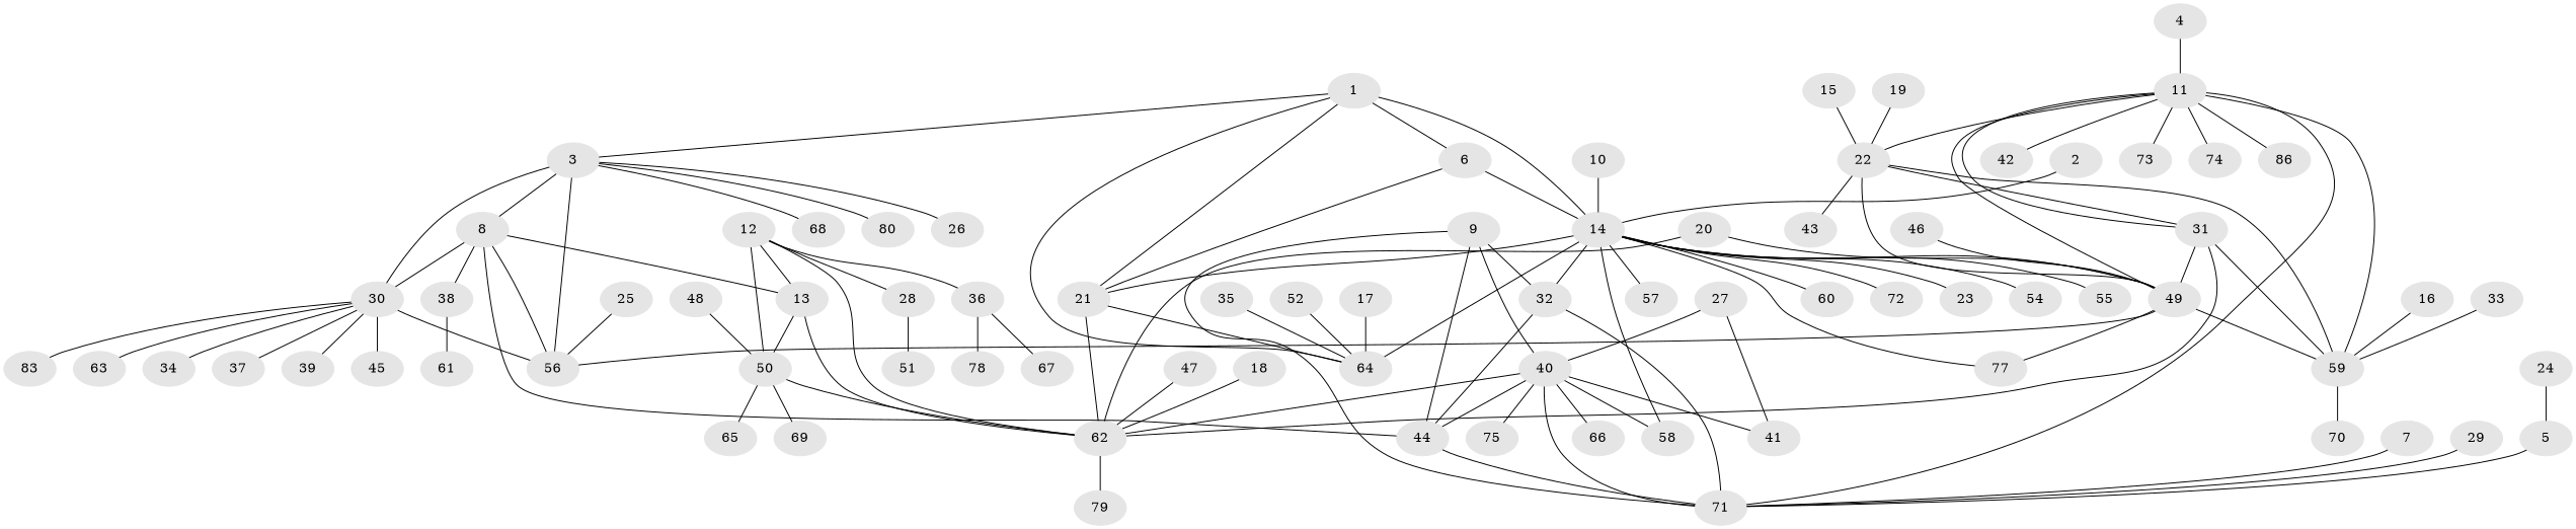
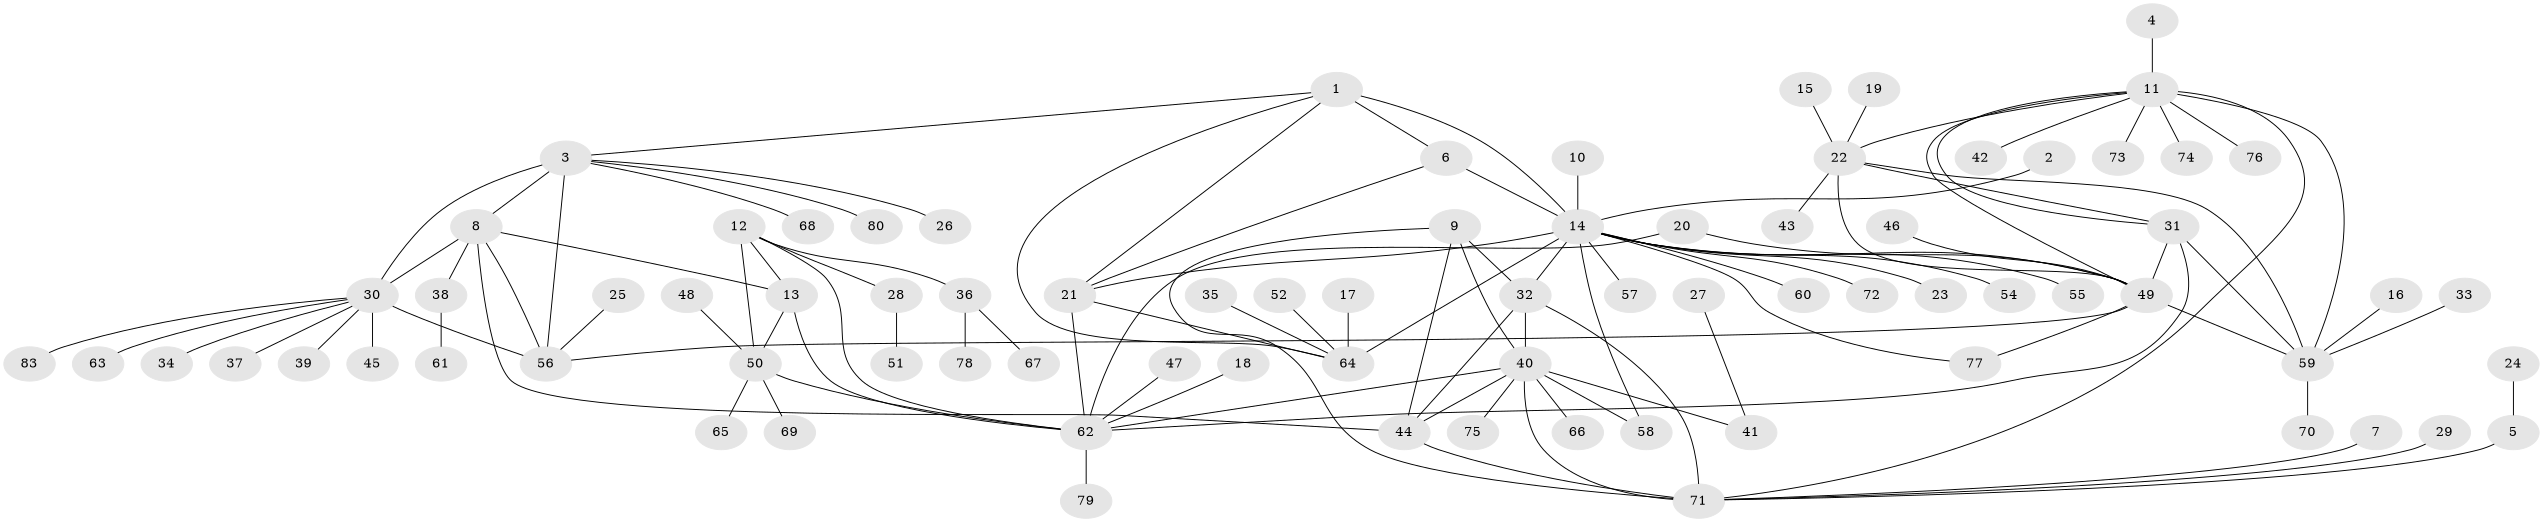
  graph {
    node [color=gray90 style=filled]
    edge [weight=1.0]
    1
    3
    6
    14
    21
    64
    8
    26
    30
    56
    68
    80
    32
    49
    23
    54
    55
    57
    58
    60
    72
    77
    62
    2
    13
    38
    44
    34
    37
    39
    45
    n32 [label=83]
    63
    4
    11
    71
    22
    31
    42
    59
    73
    74
-   76 [label=86]
+   76
    5
    7
    50
    61
    9
    40
    41
    66
    75
    10
    43
    70
    12
    28
    36
    51
    67
    78
    65
    69
    79
    15
    16
    17
    18
    19
    20
    24
    25
    27
    29
    33
    35
    46
    47
    48
    52
    1 -- 3
    1 -- 6
    1 -- 14 [weight=2.0]
    1 -- 21
    1 -- 64
    3 -- 8
    3 -- 26
    3 -- 30 [weight=3.0]
    3 -- 56
    3 -- 68
    3 -- 80
    6 -- 14 [weight=2.0]
    6 -- 21
    14 -- 21 [weight=2.0]
    14 -- 64 [weight=2.0]
    14 -- 32
    14 -- 49
    14 -- 23
    14 -- 54
    14 -- 55
    14 -- 57
    14 -- 58
    14 -- 60
    14 -- 72
    14 -- 77
    21 -- 64
    21 -- 62
    8 -- 30 [weight=3.0]
    8 -- 56
    8 -- 13
    8 -- 38
    8 -- 44
    30 -- 56 [weight=3.0]
    30 -- 34
    30 -- 37
    30 -- 39
    30 -- 45
    30 -- n32
    30 -- 63
    32 -- 44
    32 -- 71
-   27 -- 40
+   32 -- 40
    49 -- 56
    49 -- 77
    49 -- 59 [weight=2.0]
    62 -- 79
    2 -- 14
    13 -- 62
    13 -- 50 [weight=3.0]
    38 -- 61
    44 -- 71
    4 -- 11
    11 -- 49
    11 -- 71
    11 -- 22
    11 -- 31
    11 -- 42
    11 -- 59 [weight=2.0]
    11 -- 73
    11 -- 74
    11 -- 76
    22 -- 49
    22 -- 31
    22 -- 59 [weight=2.0]
    22 -- 43
    31 -- 49
    31 -- 62
    31 -- 59 [weight=2.0]
    59 -- 70
    5 -- 71
    7 -- 71
    50 -- 62 [weight=3.0]
    50 -- 65
    50 -- 69
    9 -- 32 [weight=2.0]
    9 -- 44 [weight=2.0]
    9 -- 71 [weight=2.0]
    9 -- 40 [weight=2.0]
    40 -- 58
    40 -- 62
    40 -- 44
    40 -- 71
    40 -- 41
    40 -- 66
    40 -- 75
    10 -- 14
    12 -- 62
    12 -- 13
    12 -- 50 [weight=3.0]
    12 -- 28
    12 -- 36
    28 -- 51
    36 -- 67
    36 -- 78
    15 -- 22
    16 -- 59
    17 -- 64
    18 -- 62
    19 -- 22
    20 -- 49
    20 -- 62
    24 -- 5
    25 -- 56
    27 -- 41
    29 -- 71
    33 -- 59
    35 -- 64
    46 -- 49
    47 -- 62
    48 -- 50
    52 -- 64
  }
